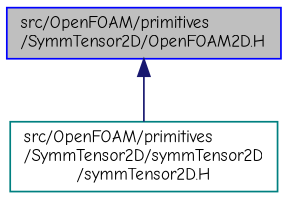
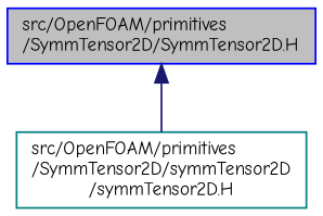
  digraph {
    fontname="Comic Neue"
    node [fontname="Comic Neue" fontsize=10 shape=record]
-   n1 [color=blue fillcolor=grey75 fontcolor=black height=0.2 label="src/OpenFOAM/primitives\l/SymmTensor2D/OpenFOAM2D.H" style=filled width=0.4]
+   n1 [color=blue fillcolor=grey75 fontcolor=black height=0.2 label="src/OpenFOAM/primitives\l/SymmTensor2D/SymmTensor2D.H" style=filled width=0.4]
    n2 [color=teal height=0.2 label="src/OpenFOAM/primitives\l/SymmTensor2D/symmTensor2D\l/symmTensor2D.H" width=0.4]
    n1 -> n2 [color=midnightblue dir=back fontname="Comic Neue" fontsize=10 labelfontname=FreeSans labelfontsize=10 style=solid]
  }
